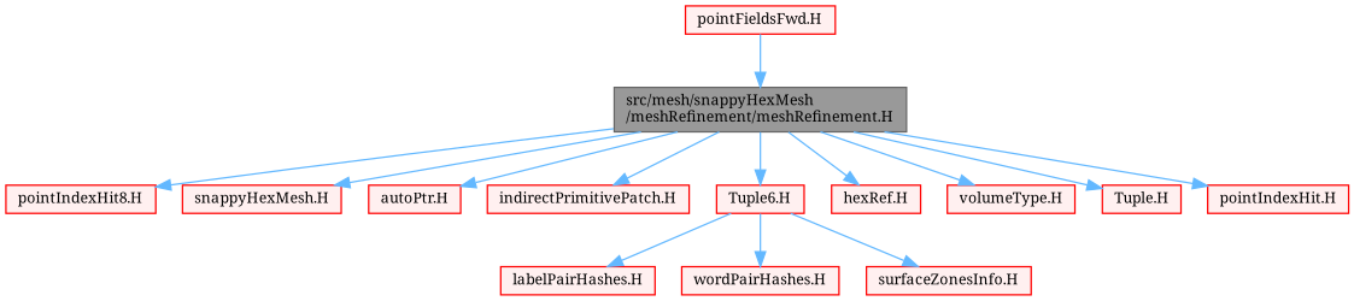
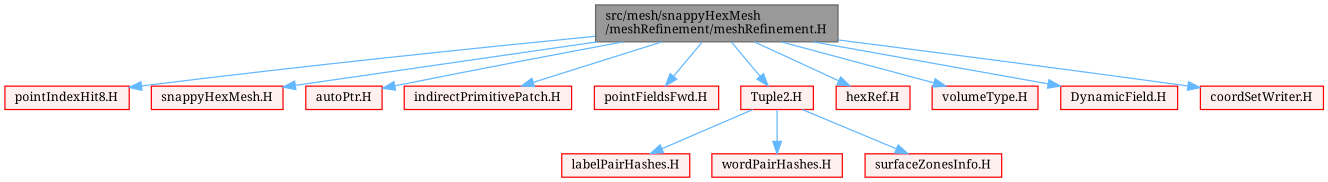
  digraph {
    fontname="Noto Serif"
    node [color=red fillcolor="#FFF0F0" fontname="Noto Serif" fontsize=10 shape=box style=filled]
    edge [color=steelblue1 fontname="Noto Serif" fontsize=10 labelfontname=Helvetica labelfontsize=10 style=solid]
    n1 [color=gray40 fillcolor=grey60 fontcolor=black height=0.2 label="src/mesh/snappyHexMesh\l/meshRefinement/meshRefinement.H" width=0.4]
    n2 [height=0.2 label="pointIndexHit8.H" width=0.4]
    n3 [height=0.2 label="snappyHexMesh.H" width=0.4]
    n4 [height=0.2 label="autoPtr.H" width=0.4]
    n5 [height=0.2 label="indirectPrimitivePatch.H" width=0.4]
    n6 [height=0.2 label="pointFieldsFwd.H" width=0.4]
-   n7 [height=0.2 label="Tuple6.H" width=0.4]
+   n7 [height=0.2 label="Tuple2.H" width=0.4]
    n8 [height=0.2 label="hexRef.H" width=0.4]
    n9 [height=0.2 label="volumeType.H" width=0.4]
-   n10 [height=0.2 label="Tuple.H" width=0.4]
-   n11 [height=0.2 label="pointIndexHit.H" width=0.4]
+   n10 [height=0.2 label="DynamicField.H" width=0.4]
+   n11 [height=0.2 label="coordSetWriter.H" width=0.4]
    n12 [height=0.2 label="labelPairHashes.H" width=0.4]
    n13 [height=0.2 label="wordPairHashes.H" width=0.4]
    n14 [height=0.2 label="surfaceZonesInfo.H" width=0.4]
    n1 -> n2
    n1 -> n3
    n1 -> n4
    n1 -> n5
-   n6 -> n1
+   n1 -> n6
    n1 -> n7
    n1 -> n8
    n1 -> n9
    n1 -> n10
    n1 -> n11
    n7 -> n12
    n7 -> n13
    n7 -> n14
  }
